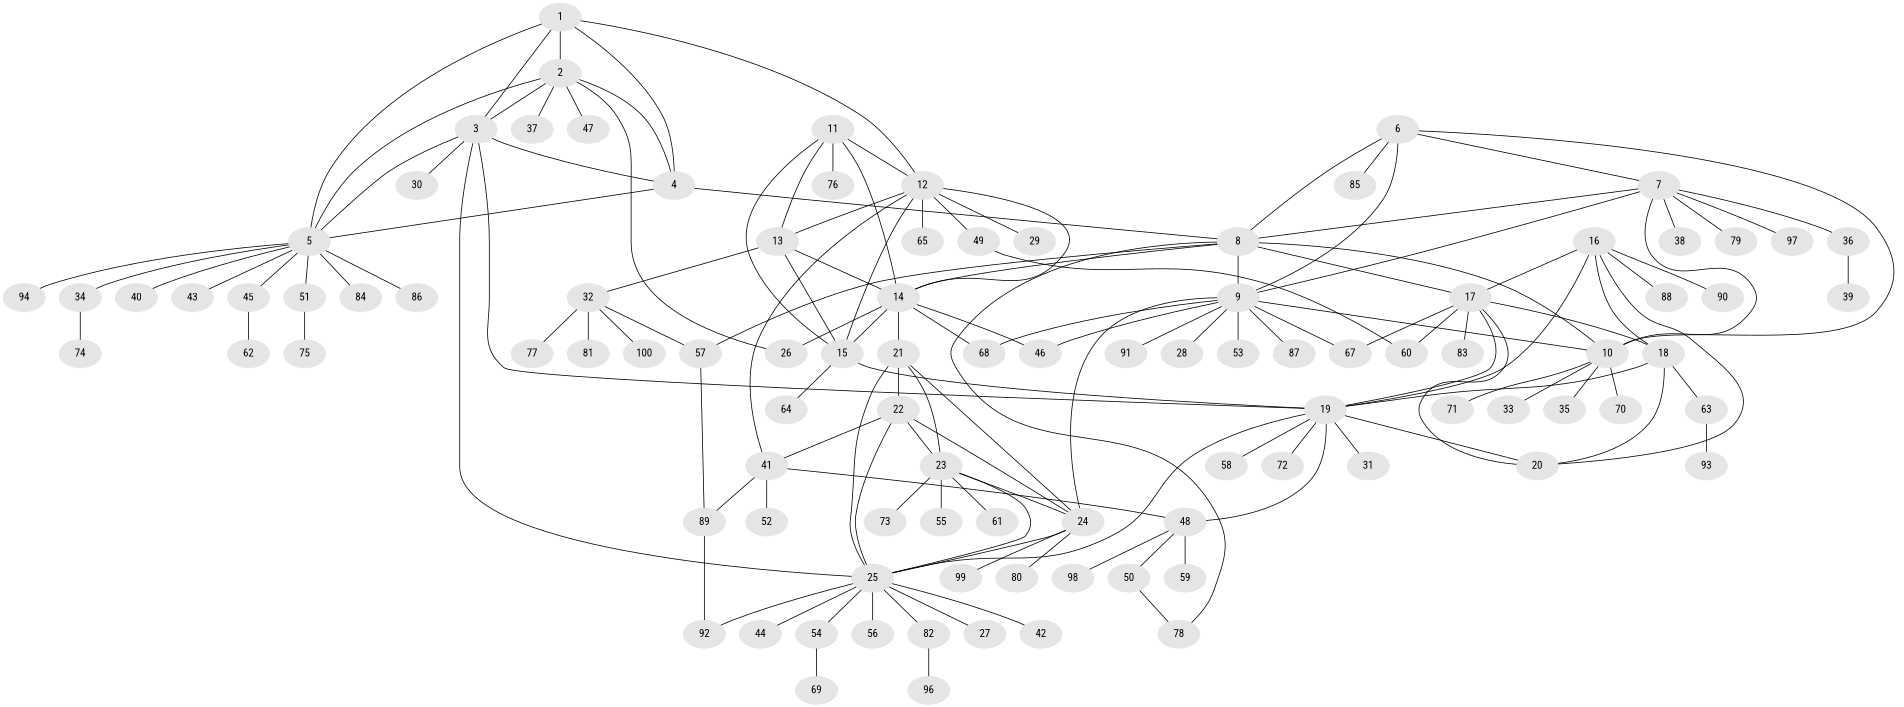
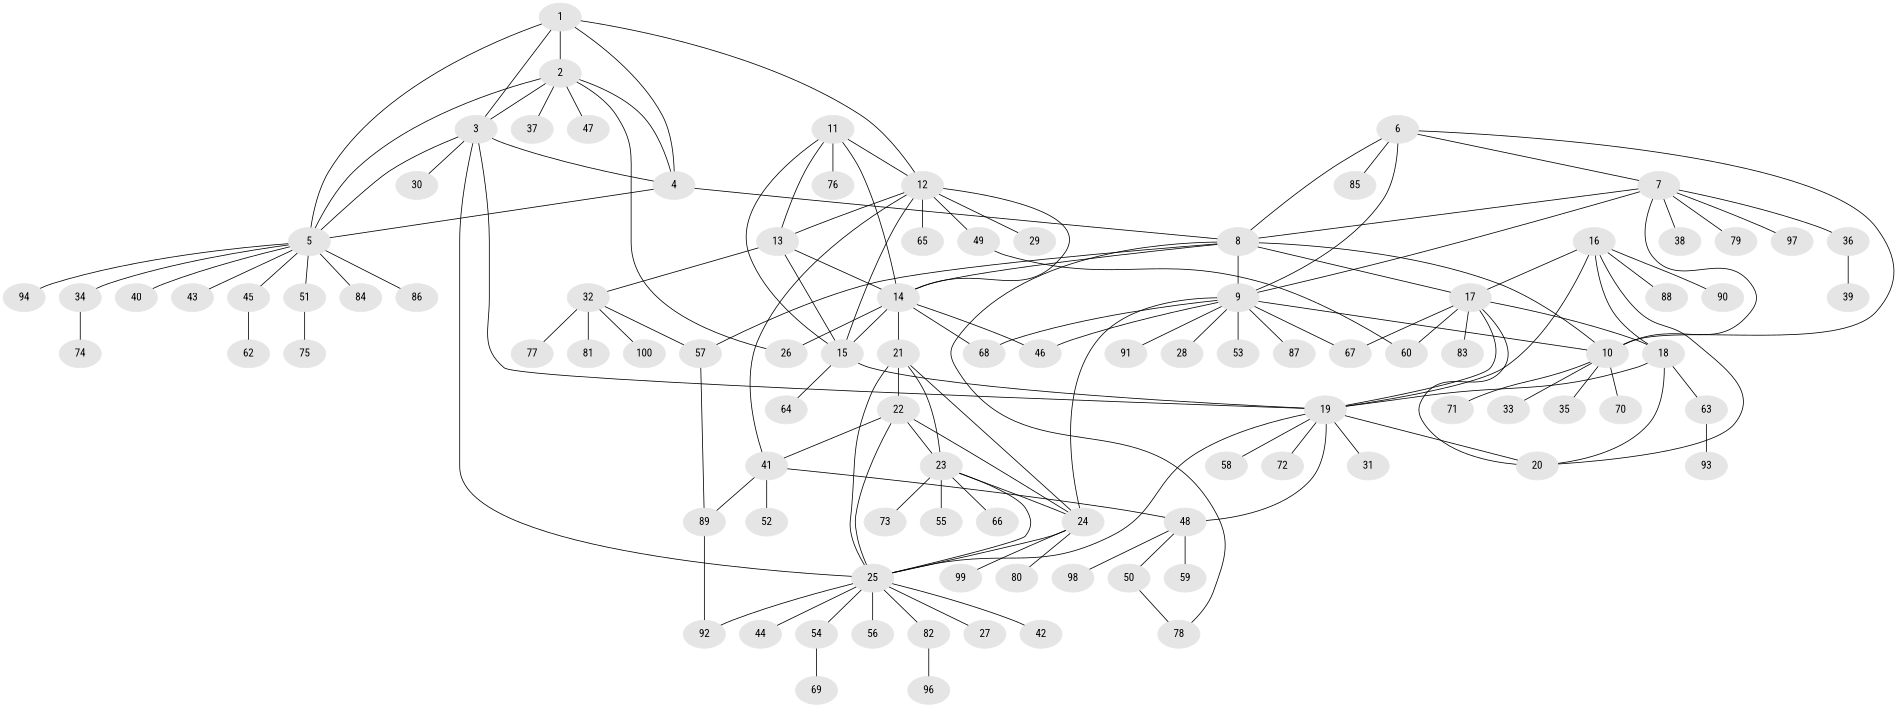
  graph {
    fontname="Roboto Condensed"
    node [color=gray90 fontname="Roboto Condensed" style=filled]
    edge [fontname="Roboto Condensed"]
    1
    2
    3
    4
    5
    12
    26
    37
    47
    19
    25
    30
    8
    34
    40
    43
    45
    51
    84
    86
    94
    14
    13
    15
    29
    41
    49
    65
    20
    31
    48
    58
    72
    27
    42
    44
    54
    56
    82
    92
    9
    10
    17
    57
    78
    74
    62
    75
    6
    7
    85
    36
    38
    79
    97
    24
    28
    46
    53
    67
    68
    87
    91
    33
    35
    70
    71
    39
    21
    18
    60
    83
    89
    80
    99
    11
    76
    32
    64
    52
    77
    81
    100
    22
    23
    16
    88
    90
    63
    93
    50
    59
    98
    55
-   61
+   61 [label=66]
    73
    69
    96
    1 -- 2
    1 -- 3
    1 -- 4
    1 -- 5
    1 -- 12
    2 -- 3
    2 -- 4
    2 -- 5
    2 -- 26
    2 -- 37
    2 -- 47
    3 -- 4
    3 -- 5
    3 -- 19
    3 -- 25
    3 -- 30
    4 -- 5
    4 -- 8
    5 -- 34
    5 -- 40
    5 -- 43
    5 -- 45
    5 -- 51
    5 -- 84
    5 -- 86
    5 -- 94
    12 -- 14
    12 -- 13
    12 -- 15
    12 -- 29
    12 -- 41
    12 -- 49
    12 -- 65
    19 -- 25
    19 -- 20
    19 -- 31
    19 -- 48
    19 -- 58
    19 -- 72
    25 -- 27
    25 -- 42
    25 -- 44
    25 -- 54
    25 -- 56
    25 -- 82
    25 -- 92
    8 -- 14
    8 -- 9
    8 -- 10
    8 -- 17
    8 -- 57
    8 -- 78
    34 -- 74
    45 -- 62
    51 -- 75
    14 -- 26
    14 -- 15
    14 -- 46
    14 -- 68
    14 -- 21
    13 -- 14
    13 -- 15
    13 -- 32
    15 -- 19
    15 -- 64
    41 -- 48
    41 -- 89
    41 -- 52
    49 -- 60
    48 -- 50
    48 -- 59
    48 -- 98
    54 -- 69
    82 -- 96
    9 -- 10
    9 -- 24
    9 -- 28
    9 -- 46
    9 -- 53
    9 -- 67
    9 -- 68
    9 -- 87
    9 -- 91
    10 -- 33
    10 -- 35
    10 -- 70
    10 -- 71
    17 -- 19
    17 -- 20
    17 -- 67
    17 -- 18
    17 -- 60
    17 -- 83
    57 -- 89
    6 -- 8
    6 -- 9
    6 -- 10
    6 -- 7
    6 -- 85
    7 -- 8
    7 -- 9
    7 -- 10
    7 -- 36
    7 -- 38
    7 -- 79
    7 -- 97
    36 -- 39
    24 -- 25
    24 -- 80
    24 -- 99
    21 -- 25
    21 -- 24
    21 -- 22
    21 -- 23
    18 -- 19
    18 -- 20
    18 -- 63
    89 -- 92
    11 -- 12
    11 -- 14
    11 -- 13
    11 -- 15
    11 -- 76
    32 -- 57
    32 -- 77
    32 -- 81
    32 -- 100
    22 -- 25
    22 -- 41
    22 -- 24
    22 -- 23
    23 -- 25
    23 -- 24
    23 -- 55
    23 -- 61
    23 -- 73
    16 -- 19
    16 -- 20
    16 -- 17
    16 -- 18
    16 -- 88
    16 -- 90
    63 -- 93
    50 -- 78
  }
